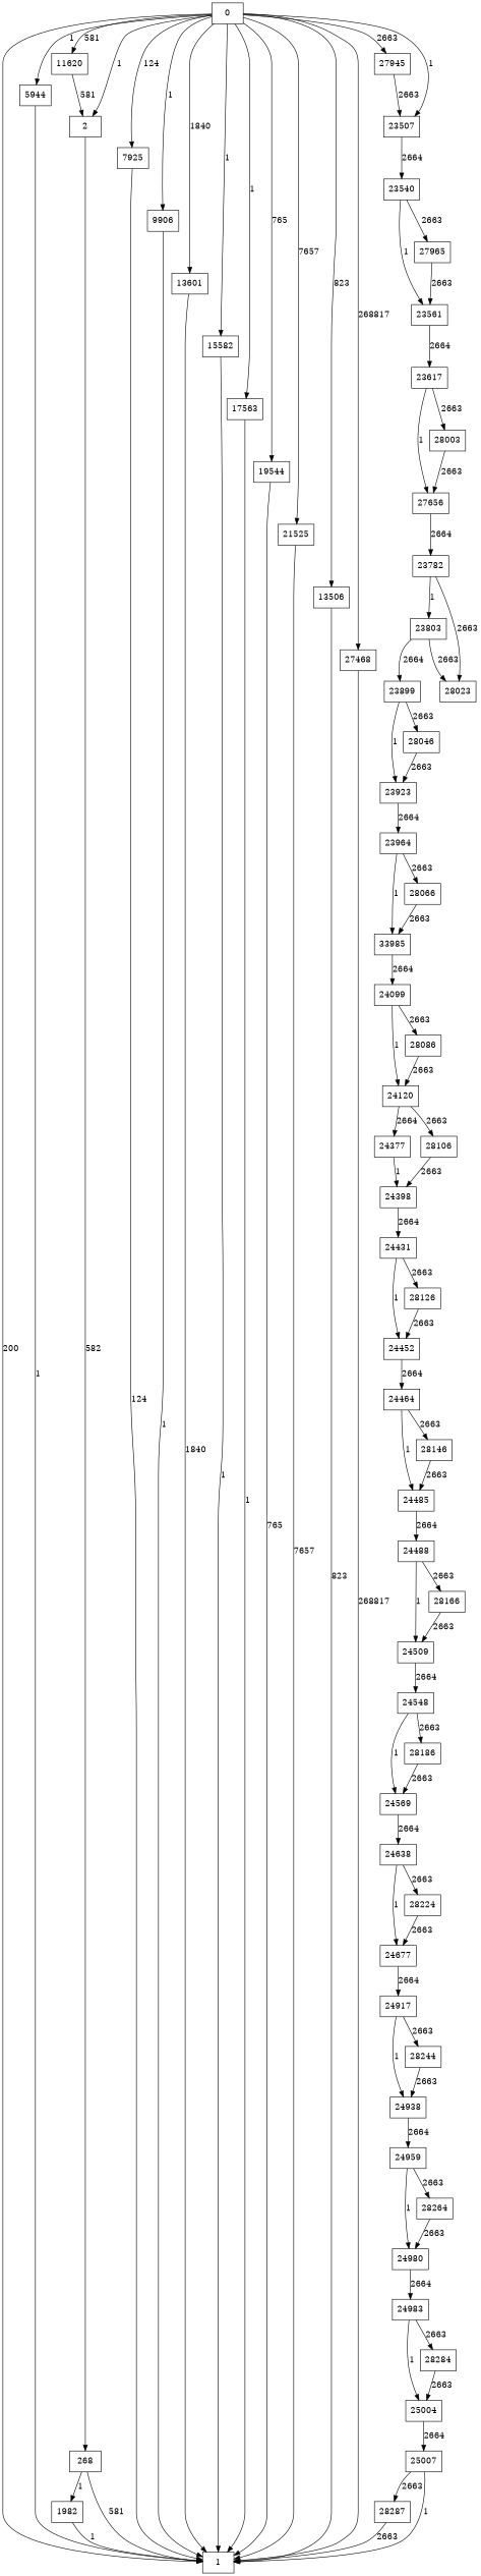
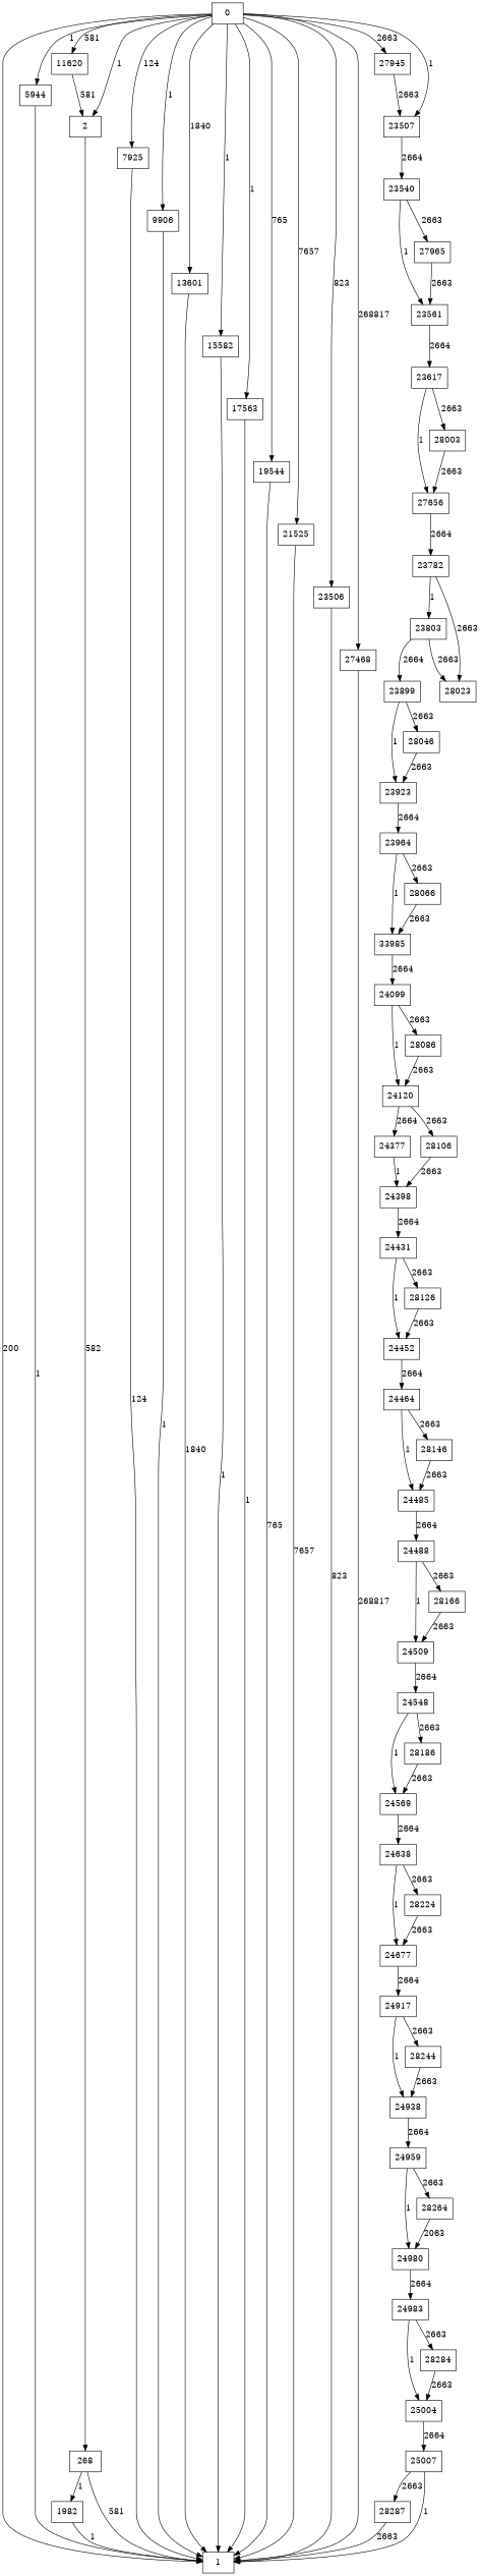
  digraph {
    rankdir=TB
    node [shape=rectangle]
    2
    268
    1
    1982
    5944
    7925
    9906
    11620
    13601
    15582
    17563
    19544
    21525
-   23506 [label=13506]
+   23506
    23507
    23540
    23561
    27965
    23617
    n20 [label=27656]
    28003
    23782
    23803
    28023
    23899
    23923
    28046
    23964
    n29 [label=33985]
    28066
    24099
    24120
    28086
    24377
    28106
    24398
    24431
    24452
    28126
    24464
    24485
    28146
    24488
    24509
    28166
    24548
    24569
    28186
    24638
    24677
    28224
    24917
    24938
    28244
    24959
    24980
    28264
    24983
    25004
    28284
    25007
    28287
    27468
    27945
    0
    2 -> 268 [label=582]
    268 -> 1 [label=581]
    268 -> 1982 [label=1]
    1982 -> 1 [label=1]
    5944 -> 1 [label=1]
    7925 -> 1 [label=124]
    9906 -> 1 [label=1]
    11620 -> 2 [label=581]
    13601 -> 1 [label=1840]
    15582 -> 1 [label=1]
    17563 -> 1 [label=1]
    19544 -> 1 [label=765]
    21525 -> 1 [label=7657]
    23506 -> 1 [label=823]
    23507 -> 23540 [label=2664]
    23540 -> 23561 [label=1]
    23540 -> 27965 [label=2663]
    23561 -> 23617 [label=2664]
    27965 -> 23561 [label=2663]
    23617 -> n20 [label=1]
    23617 -> 28003 [label=2663]
    n20 -> 23782 [label=2664]
    28003 -> n20 [label=2663]
    23782 -> 23803 [label=1]
    23782 -> 28023 [label=2663]
    23803 -> 28023 [label=2663]
    23803 -> 23899 [label=2664]
    23899 -> 23923 [label=1]
    23899 -> 28046 [label=2663]
    23923 -> 23964 [label=2664]
    28046 -> 23923 [label=2663]
    23964 -> n29 [label=1]
    23964 -> 28066 [label=2663]
    n29 -> 24099 [label=2664]
    28066 -> n29 [label=2663]
    24099 -> 24120 [label=1]
    24099 -> 28086 [label=2663]
    24120 -> 24377 [label=2664]
    24120 -> 28106 [label=2663]
    28086 -> 24120 [label=2663]
    24377 -> 24398 [label=1]
    28106 -> 24398 [label=2663]
    24398 -> 24431 [label=2664]
    24431 -> 24452 [label=1]
    24431 -> 28126 [label=2663]
    24452 -> 24464 [label=2664]
    28126 -> 24452 [label=2663]
    24464 -> 24485 [label=1]
    24464 -> 28146 [label=2663]
    24485 -> 24488 [label=2664]
    28146 -> 24485 [label=2663]
    24488 -> 24509 [label=1]
    24488 -> 28166 [label=2663]
    24509 -> 24548 [label=2664]
    28166 -> 24509 [label=2663]
    24548 -> 24569 [label=1]
    24548 -> 28186 [label=2663]
    24569 -> 24638 [label=2664]
    28186 -> 24569 [label=2663]
    24638 -> 24677 [label=1]
    24638 -> 28224 [label=2663]
    24677 -> 24917 [label=2664]
    28224 -> 24677 [label=2663]
    24917 -> 24938 [label=1]
    24917 -> 28244 [label=2663]
    24938 -> 24959 [label=2664]
    28244 -> 24938 [label=2663]
    24959 -> 24980 [label=1]
    24959 -> 28264 [label=2663]
    24980 -> 24983 [label=2664]
-   28264 -> 24980 [label=2663]
+   28264 -> 24980 [label=2063]
    24983 -> 25004 [label=1]
    24983 -> 28284 [label=2663]
    25004 -> 25007 [label=2664]
    28284 -> 25004 [label=2663]
    25007 -> 1 [label=1]
    25007 -> 28287 [label=2663]
    28287 -> 1 [label=2663]
    27468 -> 1 [label=268817]
    27945 -> 23507 [label=2663]
    0 -> 2 [label=1]
    0 -> 1 [label=200]
    0 -> 5944 [label=1]
    0 -> 7925 [label=124]
    0 -> 9906 [label=1]
    0 -> 11620 [label=581]
    0 -> 13601 [label=1840]
    0 -> 15582 [label=1]
    0 -> 17563 [label=1]
    0 -> 19544 [label=765]
    0 -> 21525 [label=7657]
    0 -> 23506 [label=823]
    0 -> 23507 [label=1]
    0 -> 27468 [label=268817]
    0 -> 27945 [label=2663]
  }
